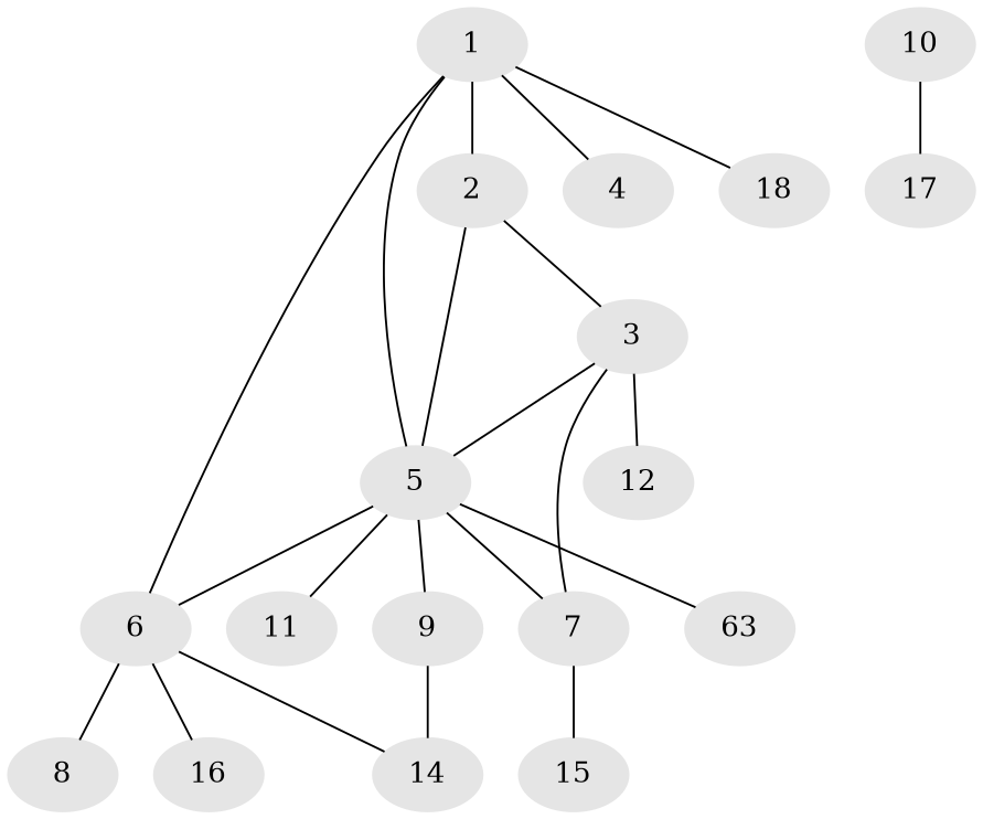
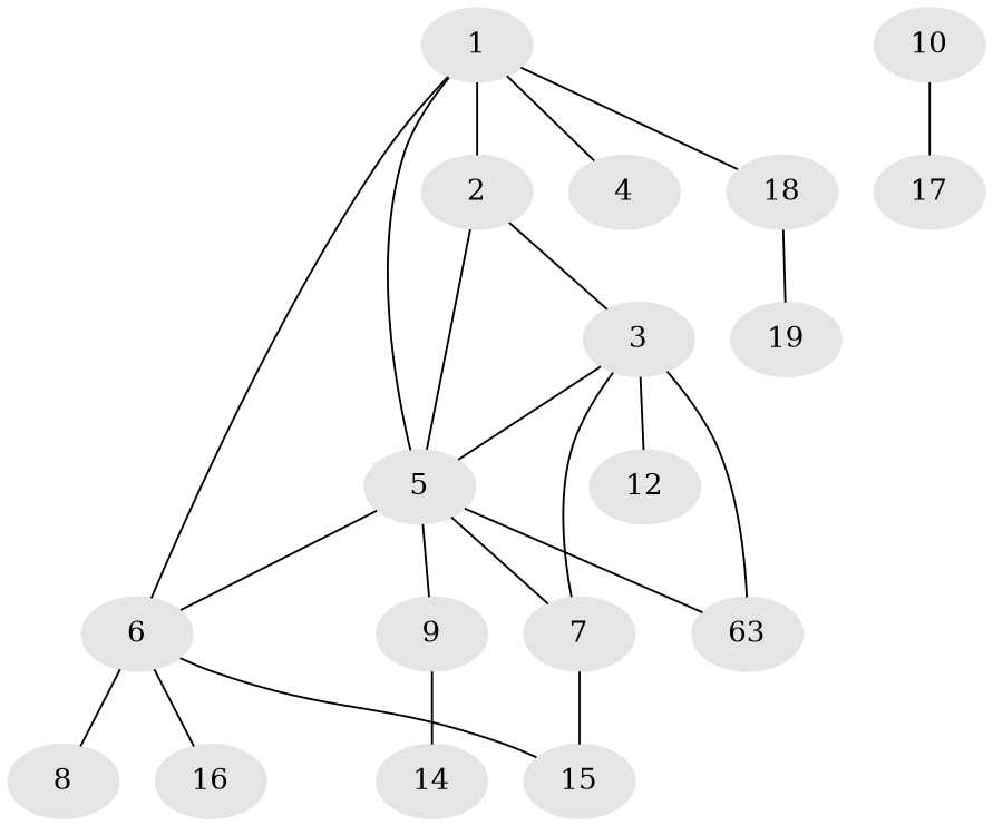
  graph {
    node [color=gray90 style=filled]
    edge [weight=1.0]
    1
    2
    4
    5
    6
    18
    3
    7
    n9 [label=63]
    9
-   11
    8
    14
    16
    10
    17
+   19
    12
    15
    1 -- 2
    1 -- 4
    1 -- 5
    1 -- 6
    1 -- 18
    2 -- 5 [weight=2.0]
    2 -- 3
    5 -- 6 [weight=2.0]
    5 -- 7 [weight=2.0]
    5 -- n9
    5 -- 9
-   5 -- 11
    6 -- 8
-   6 -- 14
+   6 -- 15
    6 -- 16
+   18 -- 19
    3 -- 5
    3 -- 7
+   3 -- n9
    3 -- 12 [weight=3.0]
    7 -- 15 [weight=6.0]
    9 -- 14 [weight=2.0]
    10 -- 17
  }
